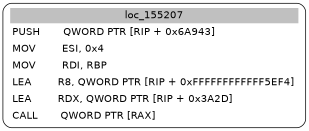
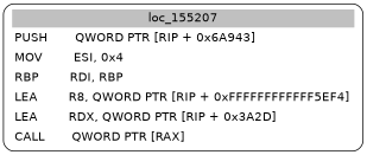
  digraph {
    fontname="DejaVu Sans"
-   n1 [fontname="DejaVu Sans" label=<<table border="0" cellborder="0" cellpadding="3"><tr><td align="center" colspan="2" bgcolor="grey">loc_155207</td></tr><tr><td align="left">PUSH       QWORD PTR [RIP + 0x6A943]</td></tr><tr><td align="left">MOV        ESI, 0x4</td></tr><tr><td align="left">MOV        RDI, RBP</td></tr><tr><td align="left">LEA        R8, QWORD PTR [RIP + 0xFFFFFFFFFFFF5EF4]</td></tr><tr><td align="left">LEA        RDX, QWORD PTR [RIP + 0x3A2D]</td></tr><tr><td align="left">CALL       QWORD PTR [RAX]</td></tr></table>> shape=Mrecord]
+   n1 [fontname="DejaVu Sans" label=<<table border="0" cellborder="0" cellpadding="3"><tr><td align="center" colspan="2" bgcolor="grey">loc_155207</td></tr><tr><td align="left">PUSH       QWORD PTR [RIP + 0x6A943]</td></tr><tr><td align="left">MOV        ESI, 0x4</td></tr><tr><td align="left">RBP        RDI, RBP</td></tr><tr><td align="left">LEA        R8, QWORD PTR [RIP + 0xFFFFFFFFFFFF5EF4]</td></tr><tr><td align="left">LEA        RDX, QWORD PTR [RIP + 0x3A2D]</td></tr><tr><td align="left">CALL       QWORD PTR [RAX]</td></tr></table>> shape=Mrecord]
  }
